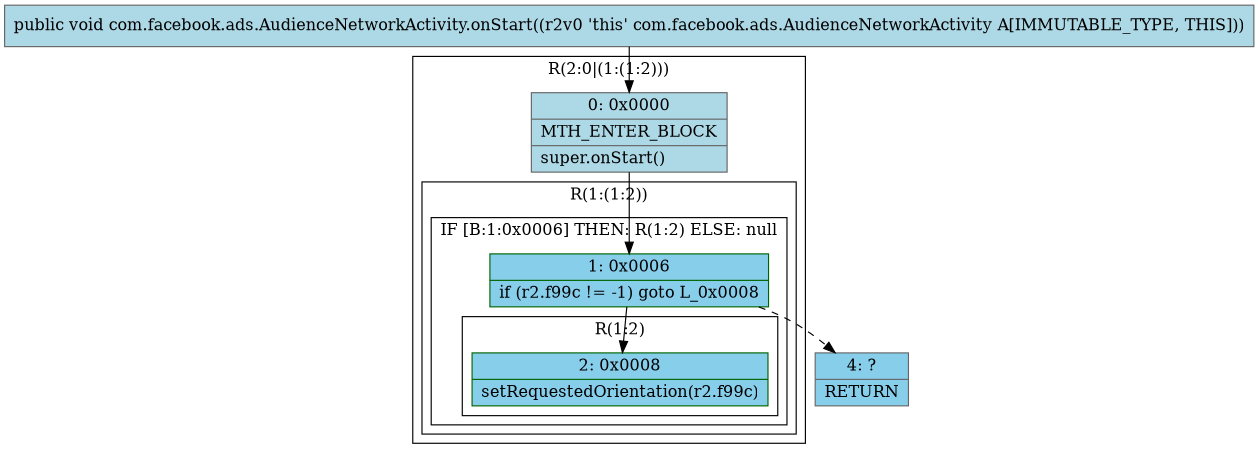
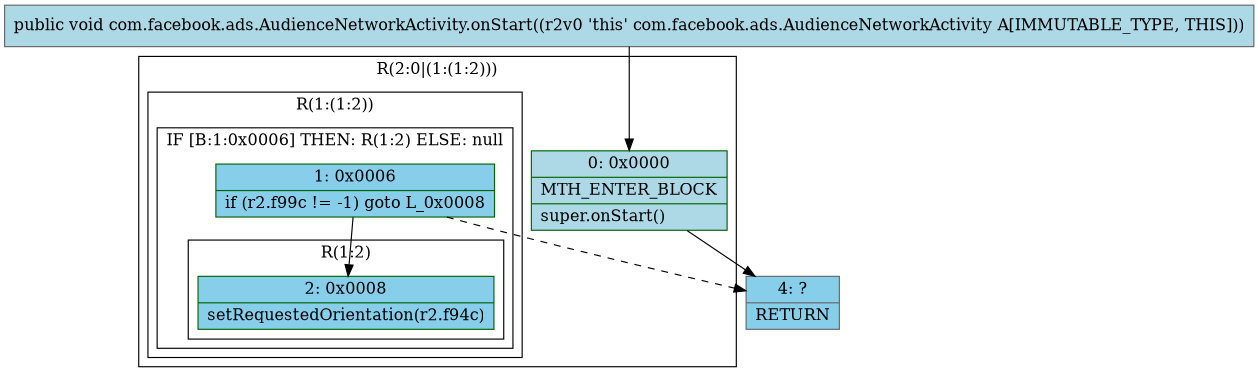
  digraph {
    node [color=gray40 fillcolor=skyblue shape=record style=filled]
-   n1 [color=darkgreen label="{2\:\ 0x0008|setRequestedOrientation(r2.f99c)\l}"]
+   n1 [color=darkgreen label="{2\:\ 0x0008|setRequestedOrientation(r2.f94c)\l}"]
    n2 [color=darkgreen label="{1\:\ 0x0006|if (r2.f99c != \-1) goto L_0x0008\l}"]
-   n3 [fillcolor=lightblue label="{0\:\ 0x0000|MTH_ENTER_BLOCK\l|super.onStart()\l}"]
+   n3 [color=darkgreen fillcolor=lightblue label="{0\:\ 0x0000|MTH_ENTER_BLOCK\l|super.onStart()\l}"]
    n4 [label="{4\:\ ?|RETURN\l}"]
    n5 [fillcolor=lightblue label="{public void com.facebook.ads.AudienceNetworkActivity.onStart((r2v0 'this' com.facebook.ads.AudienceNetworkActivity A[IMMUTABLE_TYPE, THIS])) }"]
    subgraph cluster_1 {
      label="R(2:0|(1:(1:2)))"
      n3
      subgraph cluster_2 {
        label="R(1:(1:2))"
        subgraph cluster_3 {
          label="IF [B:1:0x0006] THEN: R(1:2) ELSE: null"
          n2
          subgraph cluster_4 {
            label="R(1:2)"
            n1
          }
        }
      }
    }
    n2 -> n1
    n2 -> n4 [style=dashed]
-   n3 -> n2
+   n3 -> n4
    n5 -> n3
  }
